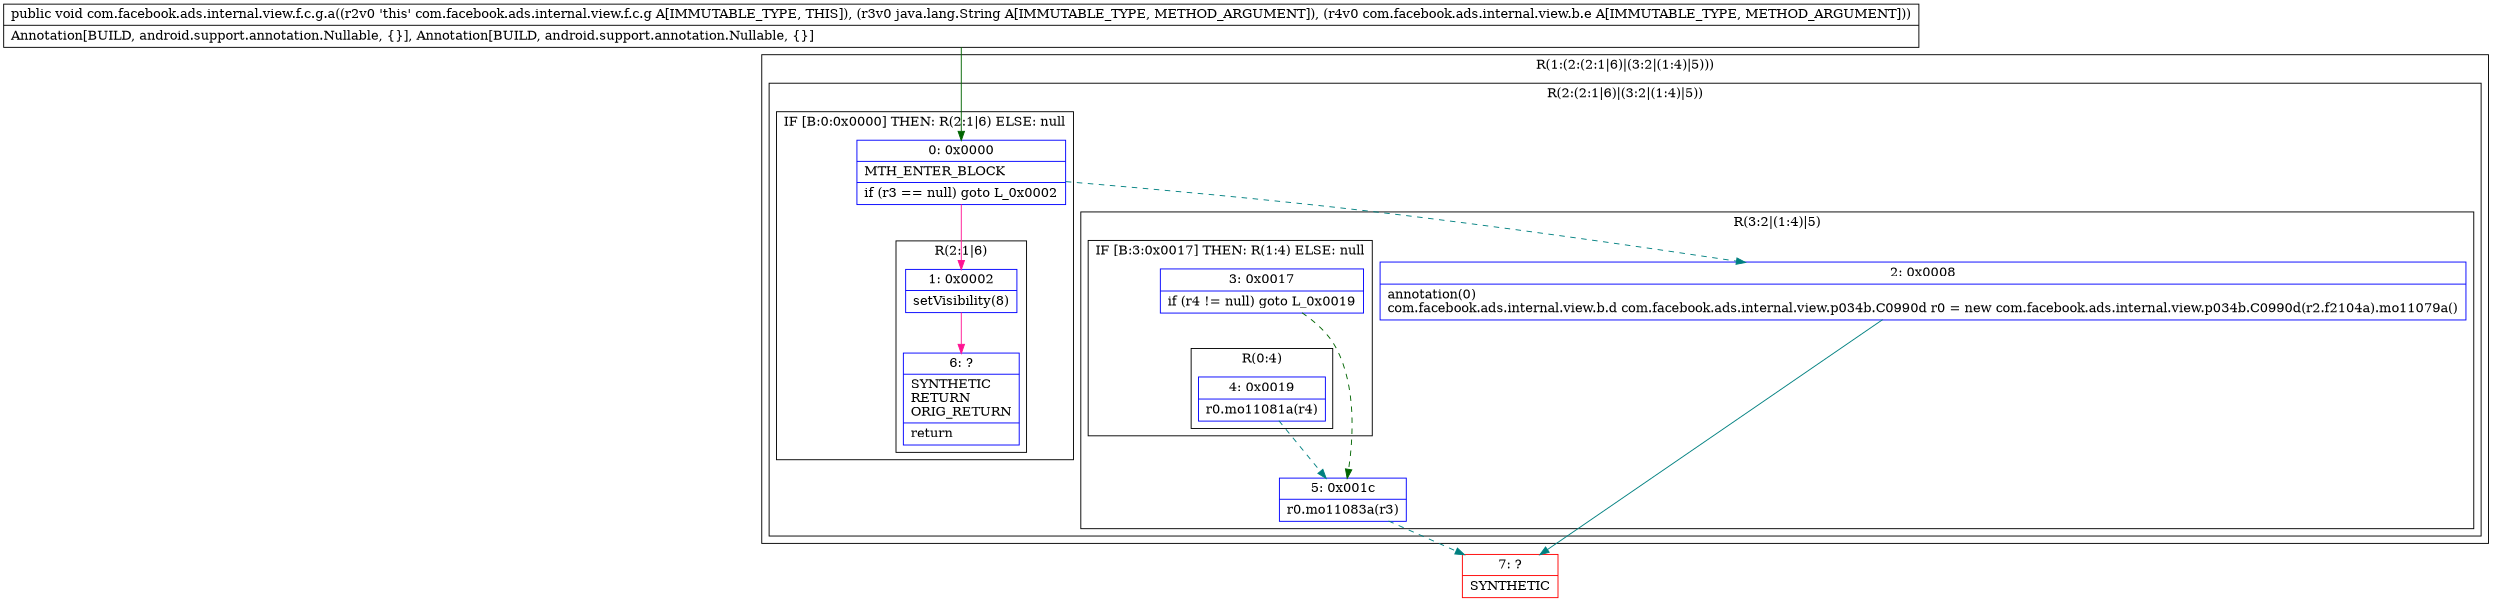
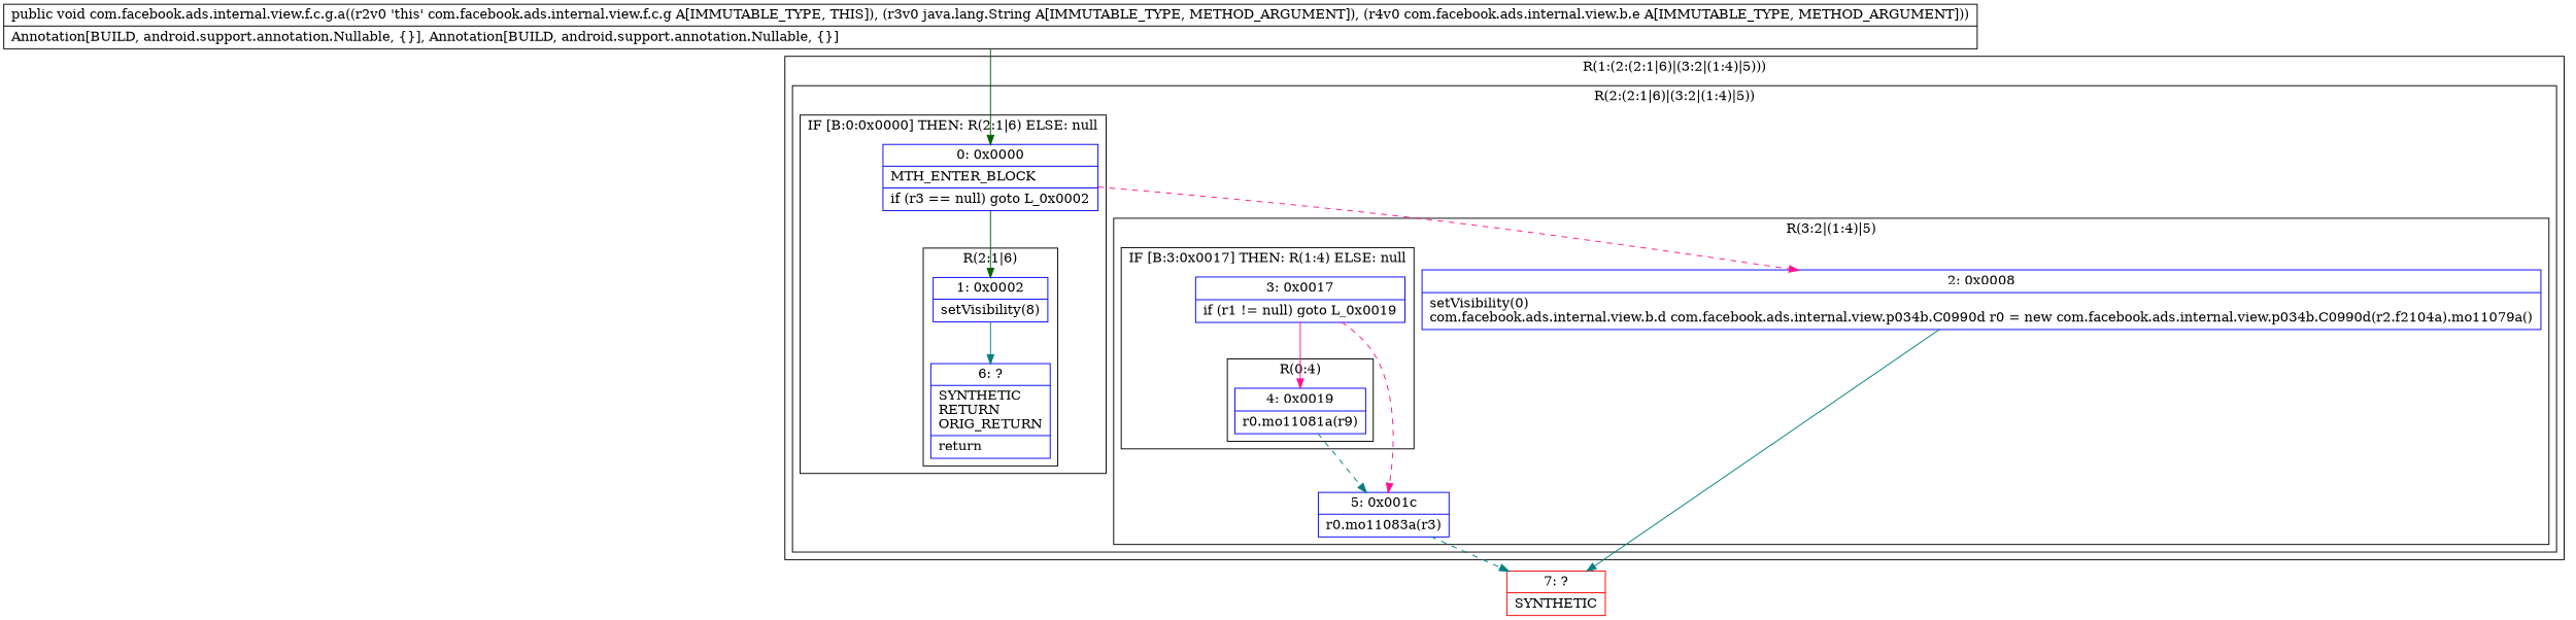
  digraph {
    node [color=blue shape=record]
    edge [color=teal]
    n1 [label="{1\:\ 0x0002|setVisibility(8)\l}"]
    n2 [label="{6\:\ ?|SYNTHETIC\lRETURN\lORIG_RETURN\l|return\l}"]
    n3 [label="{0\:\ 0x0000|MTH_ENTER_BLOCK\l|if (r3 == null) goto L_0x0002\l}"]
-   n4 [label="{4\:\ 0x0019|r0.mo11081a(r4)\l}"]
-   n5 [label="{3\:\ 0x0017|if (r4 != null) goto L_0x0019\l}"]
-   n6 [label="{2\:\ 0x0008|annotation(0)\lcom.facebook.ads.internal.view.b.d com.facebook.ads.internal.view.p034b.C0990d r0 = new com.facebook.ads.internal.view.p034b.C0990d(r2.f2104a).mo11079a()\l}"]
+   n4 [label="{4\:\ 0x0019|r0.mo11081a(r9)\l}"]
+   n5 [label="{3\:\ 0x0017|if (r1 != null) goto L_0x0019\l}"]
+   n6 [label="{2\:\ 0x0008|setVisibility(0)\lcom.facebook.ads.internal.view.b.d com.facebook.ads.internal.view.p034b.C0990d r0 = new com.facebook.ads.internal.view.p034b.C0990d(r2.f2104a).mo11079a()\l}"]
    n7 [label="{5\:\ 0x001c|r0.mo11083a(r3)\l}"]
    n8 [color=red label="{7\:\ ?|SYNTHETIC\l}"]
    n9 [label="{public void com.facebook.ads.internal.view.f.c.g.a((r2v0 'this' com.facebook.ads.internal.view.f.c.g A[IMMUTABLE_TYPE, THIS]), (r3v0 java.lang.String A[IMMUTABLE_TYPE, METHOD_ARGUMENT]), (r4v0 com.facebook.ads.internal.view.b.e A[IMMUTABLE_TYPE, METHOD_ARGUMENT]))  | Annotation[BUILD, android.support.annotation.Nullable, \{\}], Annotation[BUILD, android.support.annotation.Nullable, \{\}]\l}" color=""]
    subgraph cluster_1 {
      label="R(1:(2:(2:1|6)|(3:2|(1:4)|5)))"
      subgraph cluster_2 {
        label="R(2:(2:1|6)|(3:2|(1:4)|5))"
        subgraph cluster_3 {
          label="IF [B:0:0x0000] THEN: R(2:1|6) ELSE: null"
          n3
          subgraph cluster_4 {
            label="R(2:1|6)"
            n1
            n2
          }
        }
        subgraph cluster_5 {
          label="R(3:2|(1:4)|5)"
          n6
          n7
          subgraph cluster_6 {
            label="IF [B:3:0x0017] THEN: R(1:4) ELSE: null"
            n5
            subgraph cluster_7 {
              label="R(0:4)"
              n4
            }
          }
        }
      }
    }
-   n1 -> n2 [color=deeppink]
-   n3 -> n1 [color=deeppink]
-   n3 -> n6 [style=dashed]
+   n1 -> n2
+   n3 -> n1 [color=darkgreen]
+   n3 -> n6 [color=deeppink style=dashed]
    n4 -> n7 [style=dashed]
-   n5 -> n7 [color=darkgreen style=dashed]
+   n5 -> n4 [color=deeppink]
+   n5 -> n7 [color=deeppink style=dashed]
    n6 -> n8
    n7 -> n8 [style=dashed]
    n9 -> n3 [color=darkgreen]
  }
